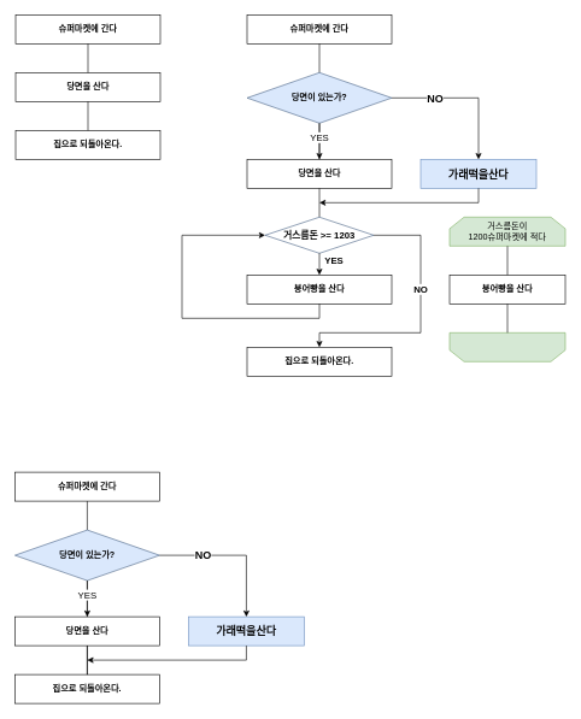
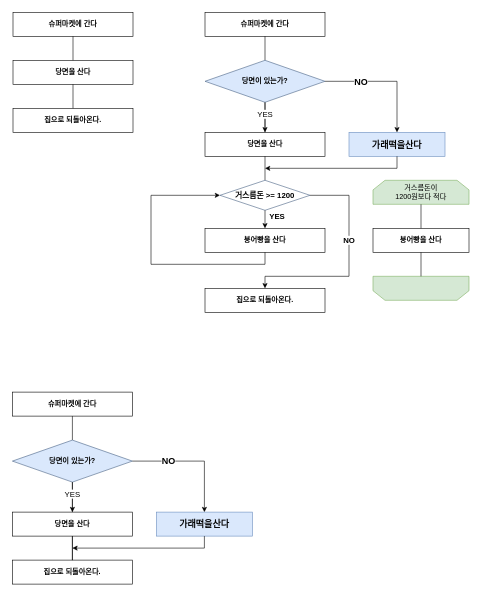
  <mxCell id="0" />
  <mxCell id="1" parent="0" />
  <mxCell id="2" value="&lt;b&gt;슈퍼마켓에 간다&lt;/b&gt;" style="rounded=0;whiteSpace=wrap;html=1;" vertex="1" parent="1"><mxGeometry x="21" y="20" width="200" height="40" as="geometry" /></mxCell>
  <mxCell id="3" value="당면을 산다" style="rounded=0;whiteSpace=wrap;html=1;fontStyle=1" vertex="1" parent="1"><mxGeometry x="21" y="100" width="200" height="40" as="geometry" /></mxCell>
  <mxCell id="4" value="집으로 되돌아온다." style="rounded=0;whiteSpace=wrap;html=1;fontStyle=1" vertex="1" parent="1"><mxGeometry x="21" y="180" width="200" height="40" as="geometry" /></mxCell>
  <mxCell id="5" value="" style="endArrow=none;html=1;rounded=0;" edge="1" parent="1" source="2"><mxGeometry width="50" height="50" relative="1" as="geometry"><mxPoint x="121" y="110" as="sourcePoint" /><mxPoint x="121" y="100" as="targetPoint" /></mxGeometry></mxCell>
  <mxCell id="6" value="" style="endArrow=none;html=1;rounded=0;" edge="1" parent="1" source="3"><mxGeometry width="50" height="50" relative="1" as="geometry"><mxPoint x="121" y="190" as="sourcePoint" /><mxPoint x="121" y="180" as="targetPoint" /></mxGeometry></mxCell>
  <mxCell id="7" value="&lt;b&gt;슈퍼마켓에 간다&lt;/b&gt;" style="rounded=0;whiteSpace=wrap;html=1;" vertex="1" parent="1"><mxGeometry x="341" y="20" width="200" height="40" as="geometry" /></mxCell>
  <mxCell id="8" value="당면을 산다" style="rounded=0;whiteSpace=wrap;html=1;fontStyle=1" vertex="1" parent="1"><mxGeometry x="341" y="220" width="200" height="40" as="geometry" /></mxCell>
  <mxCell id="9" value="붕어빵을 산다" style="rounded=0;whiteSpace=wrap;html=1;fontStyle=1" vertex="1" parent="1"><mxGeometry x="341" y="380" width="200" height="40" as="geometry" /></mxCell>
  <mxCell id="10" value="" style="endArrow=none;html=1;rounded=0;" edge="1" parent="1" source="7"><mxGeometry width="50" height="50" relative="1" as="geometry"><mxPoint x="441" y="110" as="sourcePoint" /><mxPoint x="441" y="100" as="targetPoint" /></mxGeometry></mxCell>
  <mxCell id="11" value="" style="endArrow=none;html=1;rounded=0;" edge="1" parent="1" source="8"><mxGeometry width="50" height="50" relative="1" as="geometry"><mxPoint x="441" y="310" as="sourcePoint" /><mxPoint x="441" y="300" as="targetPoint" /></mxGeometry></mxCell>
  <mxCell id="12" value="" style="edgeStyle=orthogonalEdgeStyle;rounded=0;orthogonalLoop=1;jettySize=auto;html=1;fontSize=15;" edge="1" parent="1" source="13" target="8"><mxGeometry relative="1" as="geometry" /></mxCell>
  <mxCell id="13" value="당면이 있는가?" style="rhombus;whiteSpace=wrap;html=1;fontStyle=1;fillColor=#dae8fc;strokeColor=#4B6385;" vertex="1" parent="1"><mxGeometry x="341" y="100" width="200" height="70" as="geometry" /></mxCell>
  <mxCell id="14" value="YES" style="endArrow=none;html=1;rounded=0;align=center;fontStyle=0;fontSize=13;entryX=0.5;entryY=0;entryDx=0;entryDy=0;" edge="1" parent="1" target="8"><mxGeometry x="-0.2" width="50" height="50" relative="1" as="geometry"><mxPoint x="441" y="170" as="sourcePoint" /><mxPoint x="441" y="190" as="targetPoint" /><mxPoint as="offset" /></mxGeometry></mxCell>
  <mxCell id="15" value="가래떡을산다" style="rounded=0;whiteSpace=wrap;html=1;fontSize=15;strokeColor=#6c8ebf;fontStyle=1;fillColor=#dae8fc;" vertex="1" parent="1"><mxGeometry x="581" y="220" width="160" height="40" as="geometry" /></mxCell>
  <mxCell id="16" value="" style="endArrow=classic;html=1;rounded=0;fontSize=15;" edge="1" parent="1" source="15"><mxGeometry width="50" height="50" relative="1" as="geometry"><mxPoint x="661" y="310" as="sourcePoint" /><mxPoint x="441" y="280" as="targetPoint" /><Array as="points"><mxPoint x="661" y="280" /></Array></mxGeometry></mxCell>
  <mxCell id="17" value="NO" style="endArrow=classic;html=1;rounded=0;fontSize=15;entryX=0.5;entryY=0;entryDx=0;entryDy=0;fontStyle=1" edge="1" parent="1" source="13" target="15"><mxGeometry x="-0.415" width="50" height="50" relative="1" as="geometry"><mxPoint x="541" y="185" as="sourcePoint" /><mxPoint x="711" y="135" as="targetPoint" /><Array as="points"><mxPoint x="661" y="135" /></Array><mxPoint as="offset" /></mxGeometry></mxCell>
  <mxCell id="18" value="&lt;b&gt;슈퍼마켓에 간다&lt;/b&gt;" style="rounded=0;whiteSpace=wrap;html=1;" vertex="1" parent="1"><mxGeometry x="20" y="653" width="200" height="40" as="geometry" /></mxCell>
  <mxCell id="19" value="당면을 산다" style="rounded=0;whiteSpace=wrap;html=1;fontStyle=1" vertex="1" parent="1"><mxGeometry x="20" y="853" width="200" height="40" as="geometry" /></mxCell>
  <mxCell id="20" value="집으로 되돌아온다." style="rounded=0;whiteSpace=wrap;html=1;fontStyle=1" vertex="1" parent="1"><mxGeometry x="20" y="933" width="200" height="40" as="geometry" /></mxCell>
  <mxCell id="21" value="" style="endArrow=none;html=1;rounded=0;" edge="1" parent="1" source="18"><mxGeometry width="50" height="50" relative="1" as="geometry"><mxPoint x="120" y="743" as="sourcePoint" /><mxPoint x="120" y="733" as="targetPoint" /></mxGeometry></mxCell>
  <mxCell id="22" value="" style="endArrow=none;html=1;rounded=0;" edge="1" parent="1" source="19"><mxGeometry width="50" height="50" relative="1" as="geometry"><mxPoint x="120" y="943" as="sourcePoint" /><mxPoint x="120" y="933" as="targetPoint" /></mxGeometry></mxCell>
  <mxCell id="23" value="" style="edgeStyle=orthogonalEdgeStyle;rounded=0;orthogonalLoop=1;jettySize=auto;html=1;fontSize=15;" edge="1" parent="1" source="24" target="19"><mxGeometry relative="1" as="geometry" /></mxCell>
  <mxCell id="24" value="당면이 있는가?" style="rhombus;whiteSpace=wrap;html=1;fontStyle=1;fillColor=#dae8fc;strokeColor=#4B6385;" vertex="1" parent="1"><mxGeometry x="20" y="733" width="200" height="70" as="geometry" /></mxCell>
  <mxCell id="25" value="YES" style="endArrow=none;html=1;rounded=0;align=center;fontStyle=0;fontSize=13;entryX=0.5;entryY=0;entryDx=0;entryDy=0;" edge="1" parent="1" target="19"><mxGeometry x="-0.2" width="50" height="50" relative="1" as="geometry"><mxPoint x="120" y="803" as="sourcePoint" /><mxPoint x="120" y="823" as="targetPoint" /><mxPoint as="offset" /></mxGeometry></mxCell>
  <mxCell id="26" value="가래떡을산다" style="rounded=0;whiteSpace=wrap;html=1;fontSize=15;strokeColor=#6c8ebf;fontStyle=1;fillColor=#dae8fc;" vertex="1" parent="1"><mxGeometry x="260" y="853" width="160" height="40" as="geometry" /></mxCell>
  <mxCell id="27" value="" style="endArrow=classic;html=1;rounded=0;fontSize=15;" edge="1" parent="1" source="26"><mxGeometry width="50" height="50" relative="1" as="geometry"><mxPoint x="340" y="943" as="sourcePoint" /><mxPoint x="120" y="913" as="targetPoint" /><Array as="points"><mxPoint x="340" y="913" /></Array></mxGeometry></mxCell>
  <mxCell id="28" value="NO" style="endArrow=classic;html=1;rounded=0;fontSize=15;entryX=0.5;entryY=0;entryDx=0;entryDy=0;fontStyle=1" edge="1" parent="1" source="24" target="26"><mxGeometry x="-0.415" width="50" height="50" relative="1" as="geometry"><mxPoint x="220" y="818" as="sourcePoint" /><mxPoint x="390" y="768" as="targetPoint" /><Array as="points"><mxPoint x="340" y="768" /></Array><mxPoint as="offset" /></mxGeometry></mxCell>
- <mxCell id="29" value="거스름돈 &amp;gt;= 1203" style="rhombus;whiteSpace=wrap;html=1;fontSize=13;strokeColor=#4B6385;fontStyle=1" vertex="1" parent="1"><mxGeometry x="366" y="300" width="150" height="50" as="geometry" /></mxCell>
+ <mxCell id="29" value="거스름돈 &amp;gt;= 1200" style="rhombus;whiteSpace=wrap;html=1;fontSize=13;strokeColor=#4B6385;fontStyle=1" vertex="1" parent="1"><mxGeometry x="366" y="300" width="150" height="50" as="geometry" /></mxCell>
  <mxCell id="30" value="" style="endArrow=none;html=1;rounded=0;" edge="1" parent="1" source="19"><mxGeometry width="50" height="50" relative="1" as="geometry"><mxPoint x="120" y="943" as="sourcePoint" /><mxPoint x="120" y="933" as="targetPoint" /></mxGeometry></mxCell>
  <mxCell id="31" value="집으로 되돌아온다." style="rounded=0;whiteSpace=wrap;html=1;fontStyle=1" vertex="1" parent="1"><mxGeometry x="341" y="480" width="200" height="40" as="geometry" /></mxCell>
  <mxCell id="32" value="NO" style="endArrow=classic;html=1;rounded=0;fontSize=13;entryX=0.5;entryY=0;entryDx=0;entryDy=0;exitX=1;exitY=0.5;exitDx=0;exitDy=0;fontStyle=1" edge="1" parent="1" source="29" target="31"><mxGeometry x="-0.222" width="50" height="50" relative="1" as="geometry"><mxPoint x="541" y="450" as="sourcePoint" /><mxPoint x="611.711" y="400" as="targetPoint" /><Array as="points"><mxPoint x="581" y="325" /><mxPoint x="581" y="460" /><mxPoint x="441" y="460" /></Array><mxPoint as="offset" /></mxGeometry></mxCell>
  <mxCell id="33" value="" style="endArrow=classic;html=1;rounded=0;fontSize=13;exitX=0.5;exitY=1;exitDx=0;exitDy=0;entryX=0;entryY=0.5;entryDx=0;entryDy=0;" edge="1" parent="1" source="9" target="29"><mxGeometry width="50" height="50" relative="1" as="geometry"><mxPoint x="441" y="359.289" as="sourcePoint" /><mxPoint x="441" y="420" as="targetPoint" /><Array as="points"><mxPoint x="441" y="440" /><mxPoint x="251" y="440" /><mxPoint x="251" y="325" /></Array></mxGeometry></mxCell>
  <mxCell id="34" value="YES" style="endArrow=classic;html=1;rounded=0;fontSize=13;fontStyle=1" edge="1" parent="1" source="29"><mxGeometry x="-0.333" y="20" width="50" height="50" relative="1" as="geometry"><mxPoint x="441" y="400" as="sourcePoint" /><mxPoint x="441" y="380" as="targetPoint" /><Array as="points"><mxPoint x="441" y="370" /></Array><mxPoint as="offset" /></mxGeometry></mxCell>
- <mxCell id="35" value="거스름돈이&lt;br&gt;1200슈퍼마켓에 적다" style="shape=loopLimit;whiteSpace=wrap;html=1;fontSize=12;strokeColor=#82b366;fillColor=#d5e8d4;" vertex="1" parent="1"><mxGeometry x="621" y="300" width="160" height="40" as="geometry" /></mxCell>
+ <mxCell id="35" value="거스름돈이&lt;br&gt;1200원보다 적다" style="shape=loopLimit;whiteSpace=wrap;html=1;fontSize=12;strokeColor=#82b366;fillColor=#d5e8d4;" vertex="1" parent="1"><mxGeometry x="621" y="300" width="160" height="40" as="geometry" /></mxCell>
  <mxCell id="36" value="" style="shape=loopLimit;whiteSpace=wrap;html=1;fontSize=12;strokeColor=#82b366;rotation=-180;fillColor=#d5e8d4;" vertex="1" parent="1"><mxGeometry x="621" y="460" width="160" height="40" as="geometry" /></mxCell>
  <mxCell id="37" value="" style="endArrow=none;html=1;rounded=0;fontSize=12;entryX=0.5;entryY=1;entryDx=0;entryDy=0;" edge="1" parent="1" source="35" target="36"><mxGeometry width="50" height="50" relative="1" as="geometry"><mxPoint x="701" y="390" as="sourcePoint" /><mxPoint x="701" y="410.711" as="targetPoint" /></mxGeometry></mxCell>
  <mxCell id="38" value="붕어빵을 산다" style="rounded=0;whiteSpace=wrap;html=1;fontStyle=1" vertex="1" parent="1"><mxGeometry x="621" y="380" width="160" height="40" as="geometry" /></mxCell>
